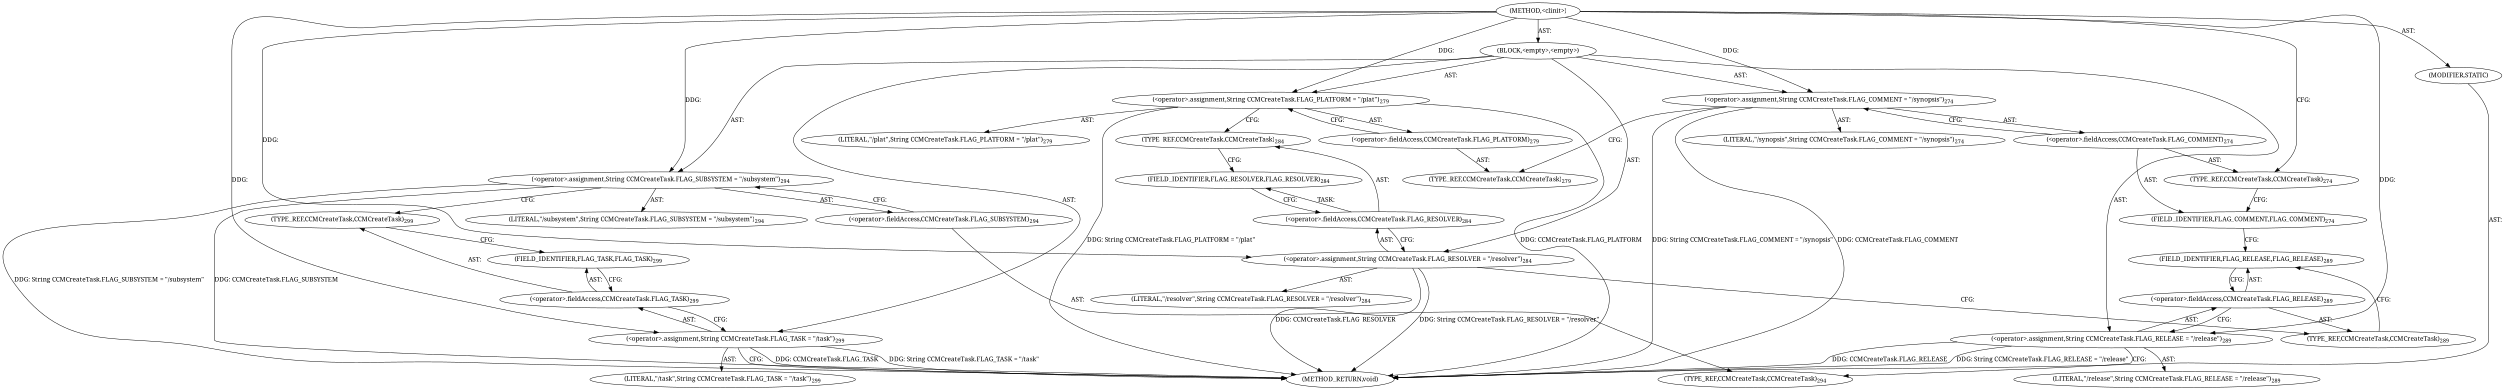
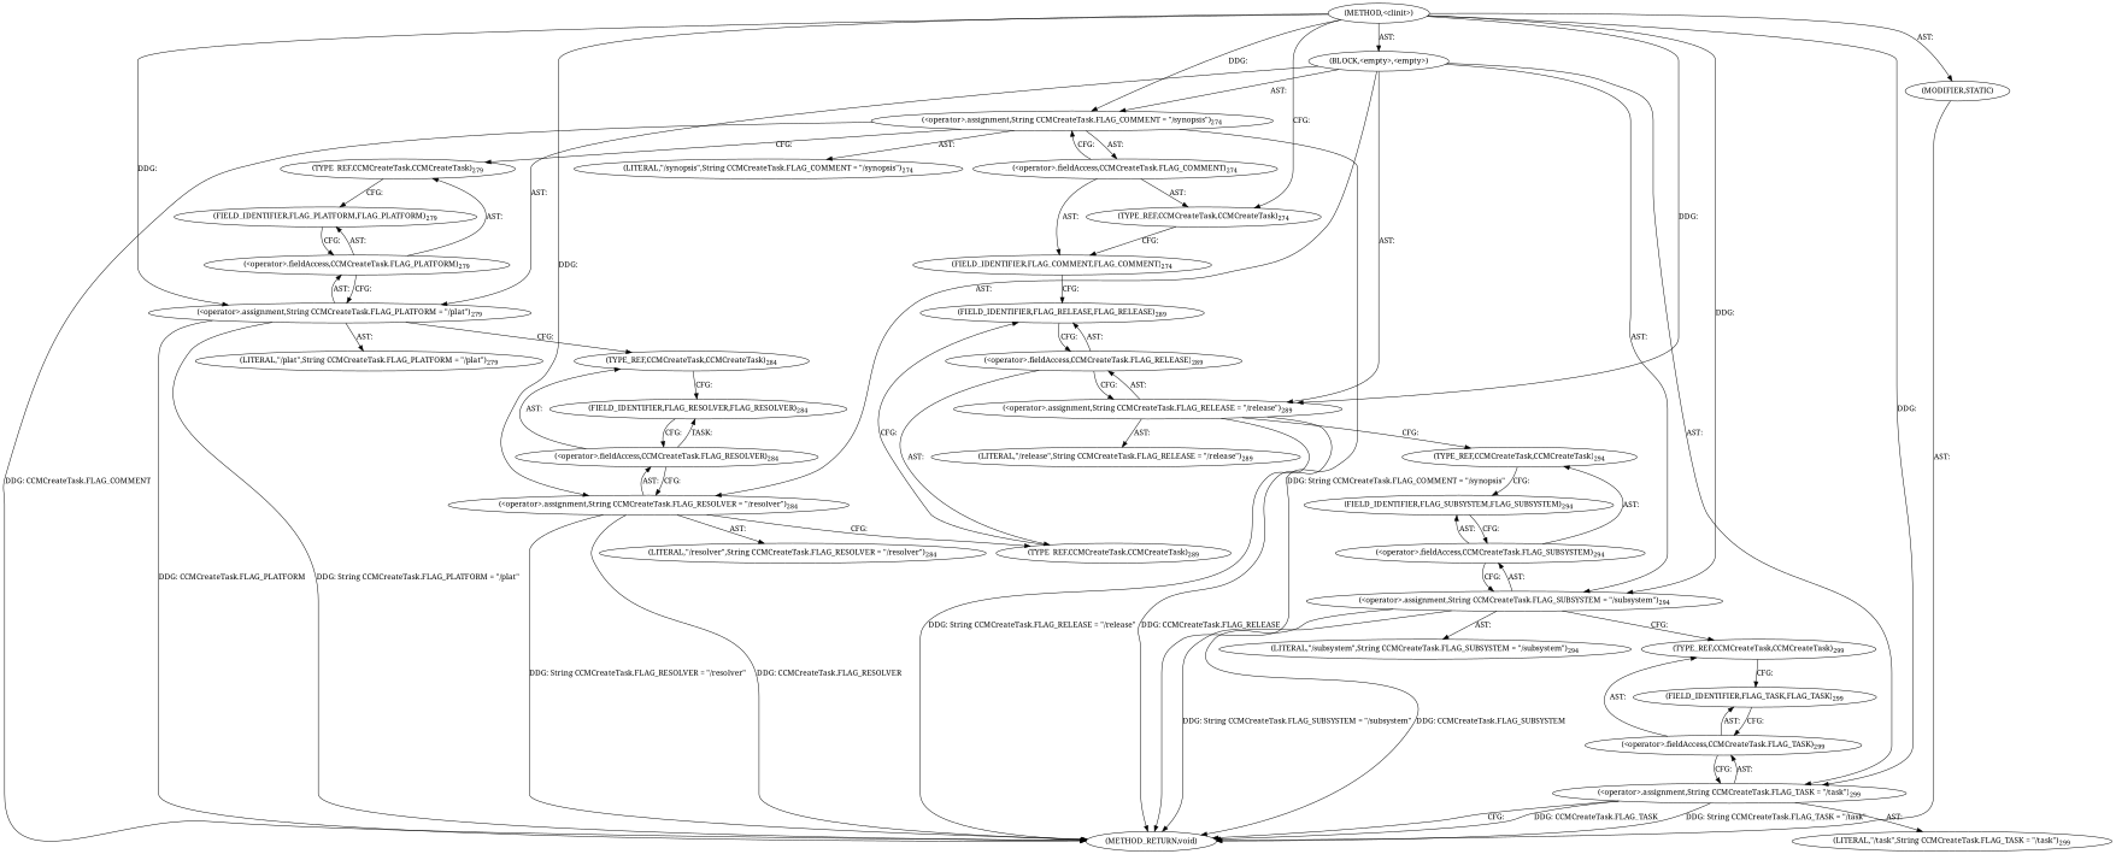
  digraph {
    fontname="Noto Serif"
    node [fontname="Noto Serif"]
    edge [fontname="Noto Serif"]
    n1 [label=<(METHOD,&lt;clinit&gt;)>]
    n2 [label=<(BLOCK,&lt;empty&gt;,&lt;empty&gt;)>]
    n3 [label=<(&lt;operator&gt;.assignment,String CCMCreateTask.FLAG_COMMENT = &quot;/synopsis&quot;)<SUB>274</SUB>>]
    n4 [label=<(TYPE_REF,CCMCreateTask,CCMCreateTask)<SUB>274</SUB>>]
    n5 [label=<(&lt;operator&gt;.assignment,String CCMCreateTask.FLAG_PLATFORM = &quot;/plat&quot;)<SUB>279</SUB>>]
    n6 [label=<(&lt;operator&gt;.assignment,String CCMCreateTask.FLAG_RESOLVER = &quot;/resolver&quot;)<SUB>284</SUB>>]
    n7 [label=<(&lt;operator&gt;.assignment,String CCMCreateTask.FLAG_RELEASE = &quot;/release&quot;)<SUB>289</SUB>>]
    n8 [label=<(&lt;operator&gt;.assignment,String CCMCreateTask.FLAG_SUBSYSTEM = &quot;/subsystem&quot;)<SUB>294</SUB>>]
    n9 [label=<(&lt;operator&gt;.assignment,String CCMCreateTask.FLAG_TASK = &quot;/task&quot;)<SUB>299</SUB>>]
    n10 [label=<(MODIFIER,STATIC)>]
    n11 [label=<(METHOD_RETURN,void)>]
    n12 [label=<(&lt;operator&gt;.fieldAccess,CCMCreateTask.FLAG_COMMENT)<SUB>274</SUB>>]
    n13 [label=<(LITERAL,&quot;/synopsis&quot;,String CCMCreateTask.FLAG_COMMENT = &quot;/synopsis&quot;)<SUB>274</SUB>>]
    n14 [label=<(TYPE_REF,CCMCreateTask,CCMCreateTask)<SUB>279</SUB>>]
    n15 [label=<(FIELD_IDENTIFIER,FLAG_COMMENT,FLAG_COMMENT)<SUB>274</SUB>>]
    n16 [label=<(&lt;operator&gt;.fieldAccess,CCMCreateTask.FLAG_PLATFORM)<SUB>279</SUB>>]
    n17 [label=<(LITERAL,&quot;/plat&quot;,String CCMCreateTask.FLAG_PLATFORM = &quot;/plat&quot;)<SUB>279</SUB>>]
    n18 [label=<(TYPE_REF,CCMCreateTask,CCMCreateTask)<SUB>284</SUB>>]
    n19 [label=<(&lt;operator&gt;.fieldAccess,CCMCreateTask.FLAG_RESOLVER)<SUB>284</SUB>>]
    n20 [label=<(LITERAL,&quot;/resolver&quot;,String CCMCreateTask.FLAG_RESOLVER = &quot;/resolver&quot;)<SUB>284</SUB>>]
    n21 [label=<(TYPE_REF,CCMCreateTask,CCMCreateTask)<SUB>289</SUB>>]
    n22 [label=<(&lt;operator&gt;.fieldAccess,CCMCreateTask.FLAG_RELEASE)<SUB>289</SUB>>]
    n23 [label=<(LITERAL,&quot;/release&quot;,String CCMCreateTask.FLAG_RELEASE = &quot;/release&quot;)<SUB>289</SUB>>]
    n24 [label=<(TYPE_REF,CCMCreateTask,CCMCreateTask)<SUB>294</SUB>>]
    n25 [label=<(&lt;operator&gt;.fieldAccess,CCMCreateTask.FLAG_SUBSYSTEM)<SUB>294</SUB>>]
    n26 [label=<(LITERAL,&quot;/subsystem&quot;,String CCMCreateTask.FLAG_SUBSYSTEM = &quot;/subsystem&quot;)<SUB>294</SUB>>]
    n27 [label=<(TYPE_REF,CCMCreateTask,CCMCreateTask)<SUB>299</SUB>>]
    n28 [label=<(&lt;operator&gt;.fieldAccess,CCMCreateTask.FLAG_TASK)<SUB>299</SUB>>]
    n29 [label=<(LITERAL,&quot;/task&quot;,String CCMCreateTask.FLAG_TASK = &quot;/task&quot;)<SUB>299</SUB>>]
+   n30 [label=<(FIELD_IDENTIFIER,FLAG_PLATFORM,FLAG_PLATFORM)<SUB>279</SUB>>]
    n31 [label=<(FIELD_IDENTIFIER,FLAG_RELEASE,FLAG_RELEASE)<SUB>289</SUB>>]
    n32 [label=<(FIELD_IDENTIFIER,FLAG_RESOLVER,FLAG_RESOLVER)<SUB>284</SUB>>]
+   n33 [label=<(FIELD_IDENTIFIER,FLAG_SUBSYSTEM,FLAG_SUBSYSTEM)<SUB>294</SUB>>]
    n34 [label=<(FIELD_IDENTIFIER,FLAG_TASK,FLAG_TASK)<SUB>299</SUB>>]
    n1 -> n2 [label="AST: "]
    n1 -> n3 [label="DDG: "]
    n1 -> n4 [label="CFG: "]
    n1 -> n5 [label="DDG: "]
    n1 -> n6 [label="DDG: "]
    n1 -> n7 [label="DDG: "]
    n1 -> n8 [label="DDG: "]
    n1 -> n9 [label="DDG: "]
    n1 -> n10 [label="AST: "]
    n2 -> n3 [label="AST: "]
    n2 -> n5 [label="AST: "]
    n2 -> n6 [label="AST: "]
    n2 -> n7 [label="AST: "]
    n2 -> n8 [label="AST: "]
    n2 -> n9 [label="AST: "]
    n3 -> n11 [label="DDG: CCMCreateTask.FLAG_COMMENT"]
    n3 -> n11 [label="DDG: String CCMCreateTask.FLAG_COMMENT = &quot;/synopsis&quot;"]
    n3 -> n12 [label="AST: "]
    n3 -> n13 [label="AST: "]
    n3 -> n14 [label="CFG: "]
    n4 -> n15 [label="CFG: "]
    n5 -> n11 [label="DDG: CCMCreateTask.FLAG_PLATFORM"]
    n5 -> n11 [label="DDG: String CCMCreateTask.FLAG_PLATFORM = &quot;/plat&quot;"]
    n5 -> n16 [label="AST: "]
    n5 -> n17 [label="AST: "]
    n5 -> n18 [label="CFG: "]
    n6 -> n11 [label="DDG: CCMCreateTask.FLAG_RESOLVER"]
    n6 -> n11 [label="DDG: String CCMCreateTask.FLAG_RESOLVER = &quot;/resolver&quot;"]
    n6 -> n19 [label="AST: "]
    n6 -> n20 [label="AST: "]
    n6 -> n21 [label="CFG: "]
    n7 -> n11 [label="DDG: CCMCreateTask.FLAG_RELEASE"]
    n7 -> n11 [label="DDG: String CCMCreateTask.FLAG_RELEASE = &quot;/release&quot;"]
    n7 -> n22 [label="AST: "]
    n7 -> n23 [label="AST: "]
    n7 -> n24 [label="CFG: "]
    n8 -> n11 [label="DDG: CCMCreateTask.FLAG_SUBSYSTEM"]
    n8 -> n11 [label="DDG: String CCMCreateTask.FLAG_SUBSYSTEM = &quot;/subsystem&quot;"]
    n8 -> n25 [label="AST: "]
    n8 -> n26 [label="AST: "]
    n8 -> n27 [label="CFG: "]
    n9 -> n11 [label="CFG: "]
    n9 -> n11 [label="DDG: CCMCreateTask.FLAG_TASK"]
    n9 -> n11 [label="DDG: String CCMCreateTask.FLAG_TASK = &quot;/task&quot;"]
    n9 -> n28 [label="AST: "]
    n9 -> n29 [label="AST: "]
    n10 -> n11 [label="AST: "]
    n12 -> n3 [label="CFG: "]
    n12 -> n4 [label="AST: "]
    n12 -> n15 [label="AST: "]
+   n14 -> n30 [label="CFG: "]
    n15 -> n31 [label="CFG: "]
    n16 -> n5 [label="CFG: "]
    n16 -> n14 [label="AST: "]
+   n16 -> n30 [label="AST: "]
    n18 -> n32 [label="CFG: "]
    n19 -> n6 [label="CFG: "]
    n19 -> n18 [label="AST: "]
    n19 -> n32 [label="TASK: "]
    n21 -> n31 [label="CFG: "]
    n22 -> n7 [label="CFG: "]
    n22 -> n21 [label="AST: "]
    n22 -> n31 [label="AST: "]
+   n24 -> n33 [label="CFG: "]
    n25 -> n8 [label="CFG: "]
    n25 -> n24 [label="AST: "]
+   n25 -> n33 [label="AST: "]
    n27 -> n34 [label="CFG: "]
    n28 -> n9 [label="CFG: "]
    n28 -> n27 [label="AST: "]
    n28 -> n34 [label="AST: "]
+   n30 -> n16 [label="CFG: "]
    n31 -> n22 [label="CFG: "]
    n32 -> n19 [label="CFG: "]
+   n33 -> n25 [label="CFG: "]
    n34 -> n28 [label="CFG: "]
  }
